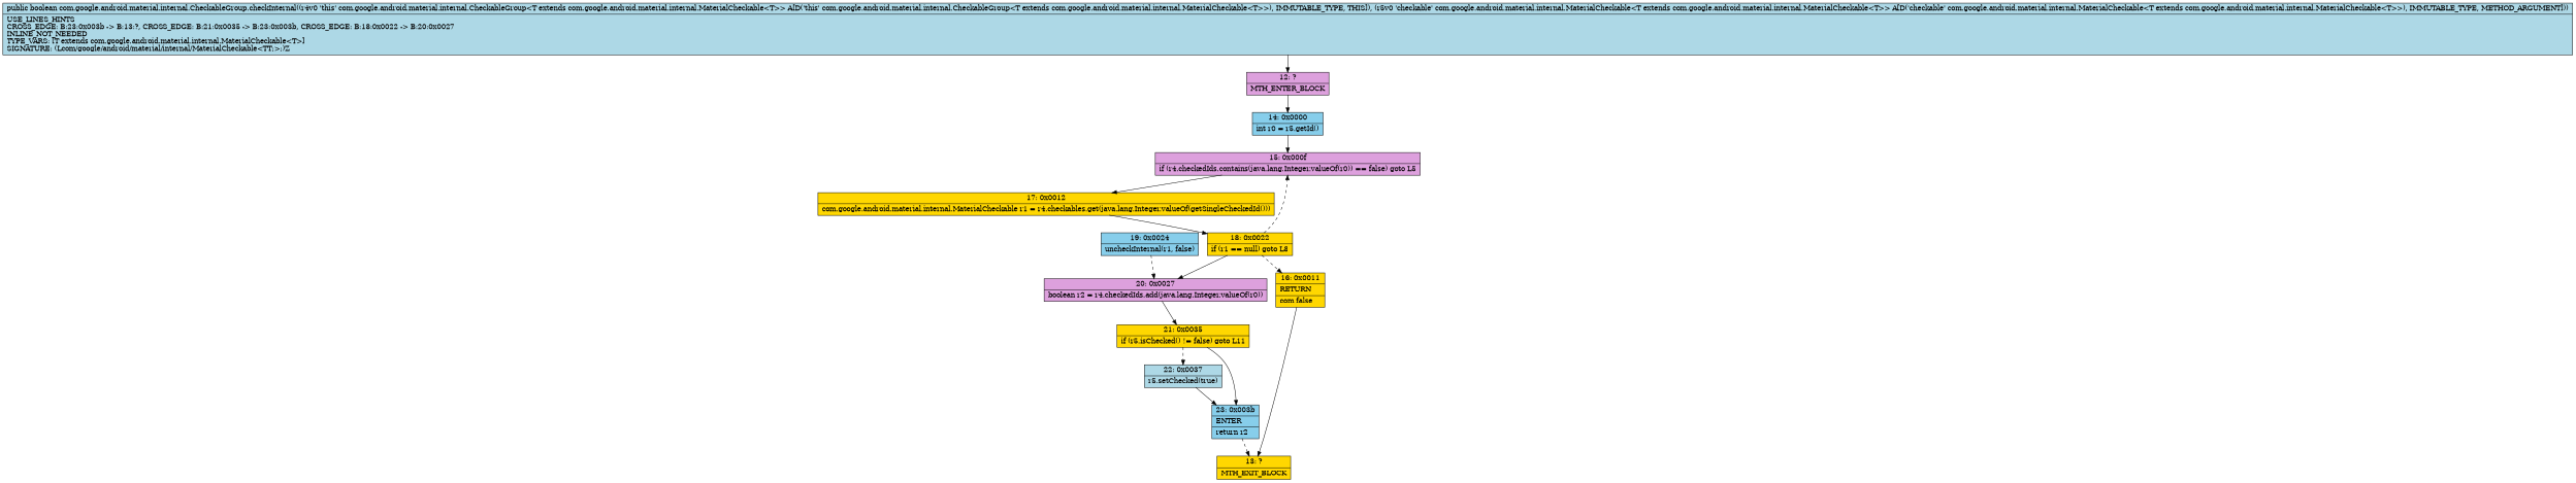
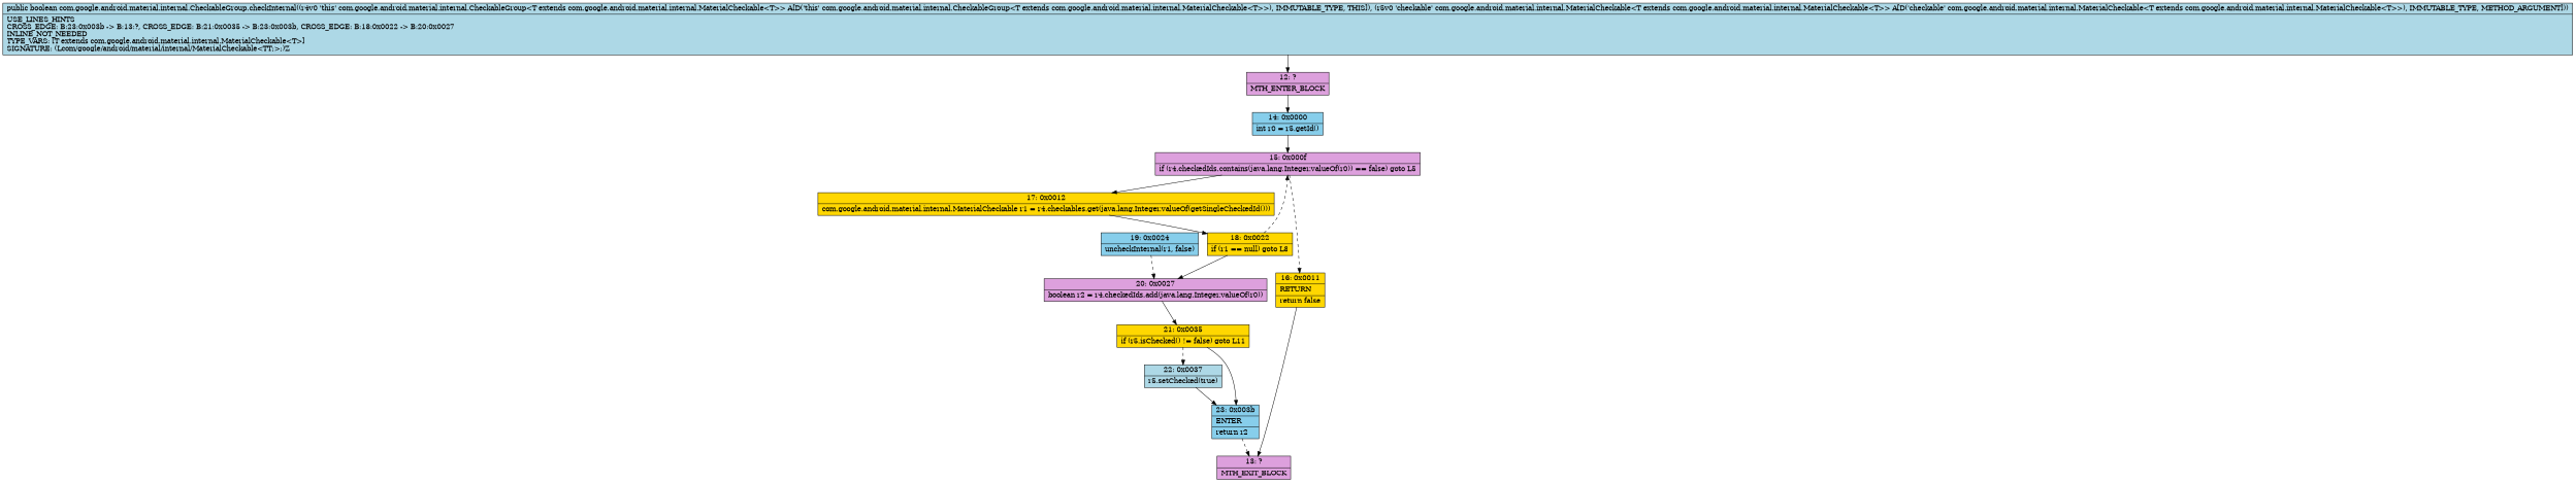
  digraph {
    node [fillcolor=plum shape=record style=filled]
    n1 [label="{12\:\ ?|MTH_ENTER_BLOCK\l}"]
    n2 [fillcolor=skyblue label="{14\:\ 0x0000|int r0 = r5.getId()\l}"]
    n3 [label="{15\:\ 0x000f|if (r4.checkedIds.contains(java.lang.Integer.valueOf(r0)) == false) goto L5\l}"]
-   n4 [fillcolor=gold label="{16\:\ 0x0011|RETURN\l|com false\l}"]
+   n4 [fillcolor=gold label="{16\:\ 0x0011|RETURN\l|return false\l}"]
    n5 [fillcolor=gold label="{17\:\ 0x0012|com.google.android.material.internal.MaterialCheckable r1 = r4.checkables.get(java.lang.Integer.valueOf(getSingleCheckedId()))\l}"]
-   n6 [fillcolor=gold label="{13\:\ ?|MTH_EXIT_BLOCK\l}"]
+   n6 [label="{13\:\ ?|MTH_EXIT_BLOCK\l}"]
    n7 [fillcolor=gold label="{18\:\ 0x0022|if (r1 == null) goto L8\l}"]
    n8 [label="{20\:\ 0x0027|boolean r2 = r4.checkedIds.add(java.lang.Integer.valueOf(r0))\l}"]
    n9 [fillcolor=skyblue label="{19\:\ 0x0024|uncheckInternal(r1, false)\l}"]
    n10 [fillcolor=gold label="{21\:\ 0x0035|if (r5.isChecked() != false) goto L11\l}"]
    n11 [fillcolor=lightblue label="{22\:\ 0x0037|r5.setChecked(true)\l}"]
    n12 [fillcolor=skyblue label="{23\:\ 0x003b|ENTER\l|return r2\l}"]
    n13 [fillcolor=lightblue label="{public boolean com.google.android.material.internal.CheckableGroup.checkInternal((r4v0 'this' com.google.android.material.internal.CheckableGroup\<T extends com.google.android.material.internal.MaterialCheckable\<T\>\> A[D('this' com.google.android.material.internal.CheckableGroup\<T extends com.google.android.material.internal.MaterialCheckable\<T\>\>), IMMUTABLE_TYPE, THIS]), (r5v0 'checkable' com.google.android.material.internal.MaterialCheckable\<T extends com.google.android.material.internal.MaterialCheckable\<T\>\> A[D('checkable' com.google.android.material.internal.MaterialCheckable\<T extends com.google.android.material.internal.MaterialCheckable\<T\>\>), IMMUTABLE_TYPE, METHOD_ARGUMENT]))  | USE_LINES_HINTS\lCROSS_EDGE: B:23:0x003b \-\> B:13:?, CROSS_EDGE: B:21:0x0035 \-\> B:23:0x003b, CROSS_EDGE: B:18:0x0022 \-\> B:20:0x0027\lINLINE_NOT_NEEDED\lTYPE_VARS: [T extends com.google.android.material.internal.MaterialCheckable\<T\>]\lSIGNATURE: (Lcom\/google\/android\/material\/internal\/MaterialCheckable\<TT;\>;)Z\l}"]
    n1 -> n2
    n2 -> n3
-   n7 -> n4 [style=dashed]
+   n3 -> n4 [style=dashed]
    n3 -> n5
    n4 -> n6
    n5 -> n7
    n7 -> n3 [style=dashed]
    n7 -> n8
    n8 -> n10
    n9 -> n8 [style=dashed]
    n10 -> n11 [style=dashed]
    n10 -> n12
    n11 -> n12
    n12 -> n6 [style=dashed]
    n13 -> n1
  }
